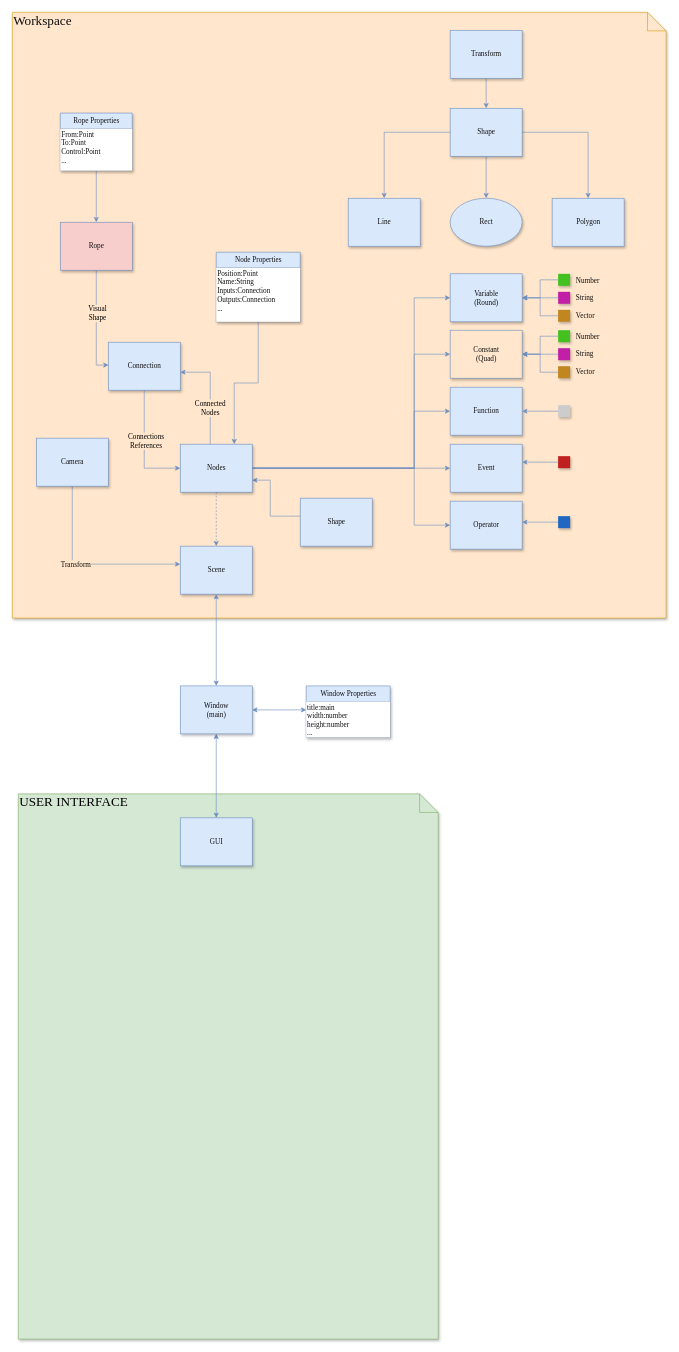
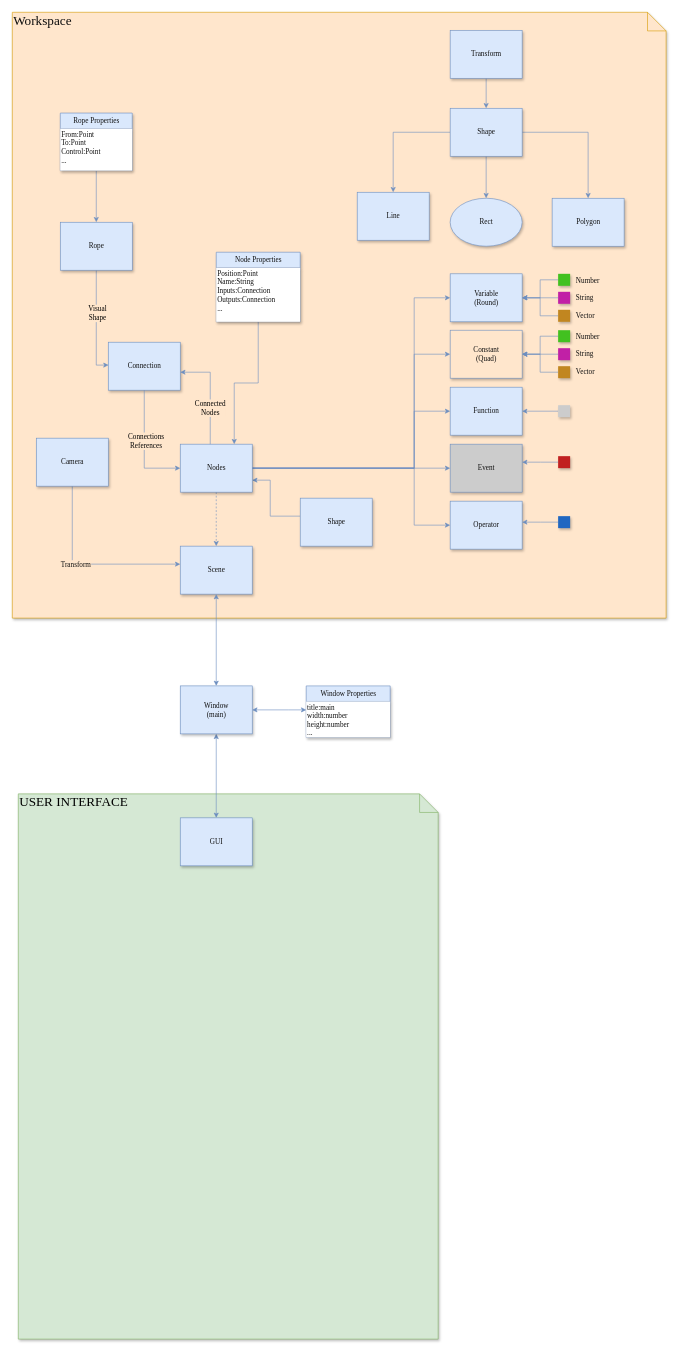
  <mxCell id="0" value="" />
  <mxCell id="1" parent="0" />
  <mxCell id="2" value="USER INTERFACE" style="shape=note;whiteSpace=wrap;html=1;size=31;verticalAlign=top;align=left;spacingTop=-6;shadow=1;strokeColor=#82b366;fillColor=#d5e8d4;fontFamily=Montserrat;fontSize=22;" parent="1" vertex="1"><mxGeometry x="30" y="1323" width="700" height="909" as="geometry" /></mxCell>
  <mxCell id="3" value="Workspace" style="shape=note;whiteSpace=wrap;html=1;size=31;verticalAlign=top;align=left;spacingTop=-6;shadow=1;strokeColor=#d79b00;fillColor=#ffe6cc;fontFamily=Montserrat;fontSize=22;fontColor=#0D0D0D;" parent="1" vertex="1"><mxGeometry x="20" y="20" width="1090" height="1010" as="geometry" /></mxCell>
  <mxCell id="4" value="Scene&lt;br&gt;" style="html=1;shadow=1;fontFamily=Montserrat;fontSize=12;fontColor=#101010;align=center;strokeColor=#6c8ebf;fillColor=#dae8fc;" parent="1" vertex="1"><mxGeometry x="300" y="910" width="120" height="80" as="geometry" /></mxCell>
  <mxCell id="5" style="edgeStyle=orthogonalEdgeStyle;rounded=0;html=1;jettySize=auto;orthogonalLoop=1;fontColor=#101010;fillColor=#dae8fc;strokeColor=#6c8ebf;fontFamily=Montserrat;" parent="1" source="7" target="4" edge="1"><mxGeometry relative="1" as="geometry"><Array as="points"><mxPoint x="120" y="940" /></Array></mxGeometry></mxCell>
  <mxCell id="6" value="Transform" style="text;html=1;resizable=0;points=[];align=center;verticalAlign=middle;labelBackgroundColor=#FFE6CC;fontColor=#101010;fontFamily=Montserrat;" parent="5" vertex="1" connectable="0"><mxGeometry x="-0.12" y="-4" relative="1" as="geometry"><mxPoint x="-0.5" y="-3.5" as="offset" /></mxGeometry></mxCell>
  <mxCell id="7" value="Camera" style="html=1;shadow=1;fontFamily=Montserrat;fontSize=12;fontColor=#101010;align=center;strokeColor=#6c8ebf;fillColor=#dae8fc;" parent="1" vertex="1"><mxGeometry x="60" y="730" width="120" height="80" as="geometry" /></mxCell>
  <mxCell id="8" style="edgeStyle=orthogonalEdgeStyle;rounded=0;html=1;jettySize=auto;orthogonalLoop=1;fontColor=#101010;fillColor=#dae8fc;strokeColor=#6c8ebf;fontFamily=Montserrat;startArrow=classic;startFill=1;entryX=0.5;entryY=1;entryDx=0;entryDy=0;" parent="1" source="9" target="35" edge="1"><mxGeometry relative="1" as="geometry"><mxPoint x="360" y="1283" as="targetPoint" /></mxGeometry></mxCell>
  <mxCell id="9" value="GUI" style="html=1;shadow=1;fontFamily=Montserrat;fontSize=12;fontColor=#101010;align=center;strokeColor=#6c8ebf;fillColor=#dae8fc;" parent="1" vertex="1"><mxGeometry x="300" y="1363" width="120" height="80" as="geometry" /></mxCell>
  <mxCell id="10" style="edgeStyle=orthogonalEdgeStyle;rounded=0;html=1;jettySize=auto;orthogonalLoop=1;fontFamily=Montserrat;fillColor=#dae8fc;strokeColor=#6c8ebf;dashed=1;" parent="1" source="16" target="4" edge="1"><mxGeometry relative="1" as="geometry" /></mxCell>
  <mxCell id="11" value="" style="edgeStyle=orthogonalEdgeStyle;rounded=0;jumpSize=0;html=1;startArrow=none;startFill=0;endArrow=classic;endFill=1;jettySize=auto;orthogonalLoop=1;fontFamily=Montserrat;fontSize=22;fontColor=#0D0D0D;fillColor=#dae8fc;strokeColor=#6c8ebf;" parent="1" source="16" target="18" edge="1"><mxGeometry relative="1" as="geometry"><Array as="points"><mxPoint x="690" y="780" /><mxPoint x="690" y="496" /></Array></mxGeometry></mxCell>
  <mxCell id="12" value="" style="edgeStyle=orthogonalEdgeStyle;rounded=0;html=1;jettySize=auto;orthogonalLoop=1;fillColor=#dae8fc;strokeColor=#6c8ebf;startArrow=classic;startFill=1;endArrow=none;endFill=0;" parent="1" source="16" target="17" edge="1"><mxGeometry relative="1" as="geometry"><Array as="points"><mxPoint x="450" y="800" /><mxPoint x="450" y="860" /></Array></mxGeometry></mxCell>
  <mxCell id="13" style="edgeStyle=orthogonalEdgeStyle;rounded=0;html=1;entryX=0;entryY=0.5;entryDx=0;entryDy=0;jettySize=auto;orthogonalLoop=1;fillColor=#dae8fc;strokeColor=#6c8ebf;" parent="1" source="16" target="48" edge="1"><mxGeometry relative="1" as="geometry"><Array as="points"><mxPoint x="690" y="780" /><mxPoint x="690" y="685" /></Array></mxGeometry></mxCell>
  <mxCell id="14" style="edgeStyle=orthogonalEdgeStyle;rounded=0;html=1;entryX=0;entryY=0.5;entryDx=0;entryDy=0;jettySize=auto;orthogonalLoop=1;fillColor=#dae8fc;strokeColor=#6c8ebf;" parent="1" source="16" target="49" edge="1"><mxGeometry relative="1" as="geometry"><Array as="points"><mxPoint x="670" y="780" /><mxPoint x="670" y="780" /></Array></mxGeometry></mxCell>
  <mxCell id="15" style="edgeStyle=orthogonalEdgeStyle;rounded=0;html=1;entryX=0;entryY=0.5;entryDx=0;entryDy=0;jettySize=auto;orthogonalLoop=1;fillColor=#dae8fc;strokeColor=#6c8ebf;" parent="1" source="16" target="50" edge="1"><mxGeometry relative="1" as="geometry"><Array as="points"><mxPoint x="690" y="780" /><mxPoint x="690" y="875" /></Array></mxGeometry></mxCell>
  <mxCell id="16" value="Nodes" style="html=1;shadow=1;fontFamily=Montserrat;fontSize=12;fontColor=#101010;align=center;strokeColor=#6c8ebf;fillColor=#dae8fc;" parent="1" vertex="1"><mxGeometry x="300" y="740" width="120" height="80" as="geometry" /></mxCell>
  <mxCell id="17" value="Shape" style="html=1;shadow=1;fontFamily=Montserrat;fontSize=12;fontColor=#101010;align=center;strokeColor=#6c8ebf;fillColor=#dae8fc;" parent="1" vertex="1"><mxGeometry x="500" y="830" width="120" height="80" as="geometry" /></mxCell>
  <mxCell id="18" value="Variable&lt;br&gt;(Round)&lt;br&gt;" style="html=1;shadow=1;fontFamily=Montserrat;fontSize=12;fontColor=#101010;align=center;strokeColor=#6c8ebf;fillColor=#dae8fc;" parent="1" vertex="1"><mxGeometry x="750" y="456" width="120" height="80" as="geometry" /></mxCell>
  <mxCell id="19" value="Constant&lt;br&gt;(Quad)&lt;br&gt;" style="html=1;shadow=1;fontFamily=Montserrat;fontSize=12;fontColor=#101010;align=center;strokeColor=#6c8ebf;fillColor=#ffe6cc;" parent="1" vertex="1"><mxGeometry x="750" y="550" width="120" height="80" as="geometry" /></mxCell>
  <mxCell id="20" value="Connection&lt;br&gt;" style="html=1;shadow=1;fontFamily=Montserrat;fontSize=12;fontColor=#101010;align=center;strokeColor=#6c8ebf;fillColor=#dae8fc;" parent="1" vertex="1"><mxGeometry x="180" y="570" width="120" height="80" as="geometry" /></mxCell>
  <mxCell id="21" value="" style="endArrow=classic;startArrow=none;html=1;fontFamily=Montserrat;fillColor=#dae8fc;strokeColor=#6c8ebf;jumpSize=0;rounded=0;edgeStyle=orthogonalEdgeStyle;startFill=0;" parent="1" source="20" target="16" edge="1"><mxGeometry width="50" height="50" relative="1" as="geometry"><mxPoint x="360" y="680" as="sourcePoint" /><mxPoint x="360" y="700.711" as="targetPoint" /><Array as="points"><mxPoint x="240" y="780" /></Array></mxGeometry></mxCell>
  <mxCell id="22" value="Connections&lt;br&gt;References&lt;br&gt;" style="text;html=1;resizable=0;points=[];align=center;verticalAlign=middle;labelBackgroundColor=#FFE6CC;fontFamily=Montserrat;" parent="21" vertex="1" connectable="0"><mxGeometry x="-0.114" y="2" relative="1" as="geometry"><mxPoint as="offset" /></mxGeometry></mxCell>
  <mxCell id="23" style="edgeStyle=orthogonalEdgeStyle;rounded=0;html=1;entryX=0.003;entryY=0.477;entryDx=0;entryDy=0;entryPerimeter=0;jettySize=auto;orthogonalLoop=1;fontFamily=Montserrat;fillColor=#dae8fc;strokeColor=#6c8ebf;" parent="1" source="26" target="20" edge="1"><mxGeometry relative="1" as="geometry" /></mxCell>
  <mxCell id="24" value="Visual&lt;br&gt;Shape&lt;br&gt;" style="text;html=1;resizable=0;points=[];align=center;verticalAlign=middle;labelBackgroundColor=#FFE6CC;fontFamily=Montserrat;labelBorderColor=none;" parent="23" vertex="1" connectable="0"><mxGeometry x="-0.205" y="1" relative="1" as="geometry"><mxPoint as="offset" /></mxGeometry></mxCell>
  <mxCell id="25" value="" style="edgeStyle=orthogonalEdgeStyle;rounded=0;jumpSize=0;html=1;startArrow=classic;startFill=1;jettySize=auto;orthogonalLoop=1;fontFamily=Montserrat;fillColor=#dae8fc;strokeColor=#6c8ebf;endArrow=none;endFill=0;" parent="1" source="26" target="27" edge="1"><mxGeometry relative="1" as="geometry" /></mxCell>
- <mxCell id="26" value="Rope&lt;br&gt;" style="html=1;shadow=1;fontFamily=Montserrat;fontSize=12;fontColor=#101010;align=center;strokeColor=#6c8ebf;fillColor=#f8cecc;" parent="1" vertex="1"><mxGeometry x="100" y="370" width="120" height="80" as="geometry" /></mxCell>
+ <mxCell id="26" value="Rope&lt;br&gt;" style="html=1;shadow=1;fontFamily=Montserrat;fontSize=12;fontColor=#101010;align=center;strokeColor=#6c8ebf;fillColor=#dae8fc;" parent="1" vertex="1"><mxGeometry x="100" y="370" width="120" height="80" as="geometry" /></mxCell>
  <mxCell id="27" value="Rope Properties&lt;br&gt;" style="swimlane;fontStyle=0;childLayout=stackLayout;horizontal=1;startSize=26;fillColor=#dae8fc;horizontalStack=0;resizeParent=1;resizeParentMax=0;resizeLast=0;collapsible=1;marginBottom=0;shadow=1;fontFamily=Montserrat;fontSize=12;fontColor=#101010;align=center;strokeColor=#6c8ebf;html=1;" parent="1" vertex="1"><mxGeometry x="100" y="188" width="120" height="96" as="geometry"><mxRectangle x="140" y="-300" width="130" height="26" as="alternateBounds" /></mxGeometry></mxCell>
  <mxCell id="28" value="From:Point&lt;br&gt;To:Point&lt;br&gt;Control:Point&lt;br&gt;...&lt;br&gt;&lt;br&gt;" style="text;html=1;resizable=0;points=[];autosize=1;align=left;verticalAlign=top;spacingTop=-4;fontFamily=Montserrat;fontColor=#101010;fillColor=#ffffff;gradientColor=none;strokeColor=none;shadow=1;" parent="27" vertex="1"><mxGeometry y="26" width="120" height="70" as="geometry" /></mxCell>
  <mxCell id="29" value="" style="endArrow=classic;startArrow=none;html=1;fontFamily=Montserrat;fillColor=#dae8fc;strokeColor=#6c8ebf;jumpSize=0;rounded=0;edgeStyle=orthogonalEdgeStyle;startFill=0;entryX=0;entryY=0;entryDx=120;entryDy=50;entryPerimeter=0;exitX=0;exitY=0;exitDx=50;exitDy=0;exitPerimeter=0;" parent="1" source="16" target="20" edge="1"><mxGeometry width="50" height="50" relative="1" as="geometry"><mxPoint x="250.333" y="660" as="sourcePoint" /><mxPoint x="310" y="789.833" as="targetPoint" /><Array as="points"><mxPoint x="350" y="620" /></Array></mxGeometry></mxCell>
  <mxCell id="30" value="Connected&lt;br&gt;Nodes&lt;br&gt;" style="text;html=1;resizable=0;points=[];align=center;verticalAlign=middle;labelBackgroundColor=#FFE6CC;fontFamily=Montserrat;" parent="29" vertex="1" connectable="0"><mxGeometry x="-0.5" y="-2" relative="1" as="geometry"><mxPoint x="-2.5" y="-17.5" as="offset" /></mxGeometry></mxCell>
  <mxCell id="31" style="edgeStyle=orthogonalEdgeStyle;rounded=0;jumpSize=0;html=1;entryX=0.75;entryY=0;entryDx=0;entryDy=0;startArrow=none;startFill=0;endArrow=classic;endFill=1;jettySize=auto;orthogonalLoop=1;fontFamily=Montserrat;fontSize=22;fontColor=#0D0D0D;fillColor=#dae8fc;strokeColor=#6c8ebf;" parent="1" source="32" target="16" edge="1"><mxGeometry relative="1" as="geometry" /></mxCell>
  <mxCell id="32" value="Node Properties&lt;br&gt;" style="swimlane;fontStyle=0;childLayout=stackLayout;horizontal=1;startSize=26;fillColor=#dae8fc;horizontalStack=0;resizeParent=1;resizeParentMax=0;resizeLast=0;collapsible=1;marginBottom=0;shadow=1;fontFamily=Montserrat;fontSize=12;fontColor=#101010;align=center;strokeColor=#6c8ebf;html=1;" parent="1" vertex="1"><mxGeometry x="360" y="420" width="140" height="116" as="geometry"><mxRectangle x="140" y="-300" width="130" height="26" as="alternateBounds" /></mxGeometry></mxCell>
  <mxCell id="33" value="Position:Point&lt;br&gt;Name:String&lt;br&gt;Inputs:Connection&lt;br&gt;Outputs:Connection&lt;br&gt;...&lt;br&gt;&lt;br&gt;" style="text;html=1;resizable=0;points=[];autosize=1;align=left;verticalAlign=top;spacingTop=-4;fontFamily=Montserrat;fontColor=#101010;fillColor=#ffffff;gradientColor=none;strokeColor=none;shadow=1;" parent="32" vertex="1"><mxGeometry y="26" width="140" height="90" as="geometry" /></mxCell>
  <mxCell id="34" style="edgeStyle=orthogonalEdgeStyle;rounded=0;html=1;entryX=0.5;entryY=1;entryDx=0;entryDy=0;jettySize=auto;orthogonalLoop=1;fillColor=#dae8fc;strokeColor=#6c8ebf;startArrow=classic;startFill=1;" parent="1" source="35" target="4" edge="1"><mxGeometry relative="1" as="geometry" /></mxCell>
  <mxCell id="35" value="Window&lt;br&gt;(main)&lt;br&gt;" style="html=1;shadow=1;fontFamily=Montserrat;fontSize=12;fontColor=#101010;align=center;strokeColor=#6c8ebf;fillColor=#dae8fc;" parent="1" vertex="1"><mxGeometry x="300" y="1143" width="120" height="80" as="geometry" /></mxCell>
  <mxCell id="36" style="edgeStyle=orthogonalEdgeStyle;rounded=0;html=1;entryX=1;entryY=0.5;entryDx=0;entryDy=0;startArrow=classic;startFill=1;jettySize=auto;orthogonalLoop=1;fillColor=#dae8fc;strokeColor=#6c8ebf;" parent="1" source="37" target="35" edge="1"><mxGeometry relative="1" as="geometry"><Array as="points"><mxPoint x="480" y="1183" /><mxPoint x="480" y="1183" /></Array></mxGeometry></mxCell>
  <mxCell id="37" value="Window Properties&lt;br&gt;" style="swimlane;fontStyle=0;childLayout=stackLayout;horizontal=1;startSize=26;fillColor=#dae8fc;horizontalStack=0;resizeParent=1;resizeParentMax=0;resizeLast=0;collapsible=1;marginBottom=0;shadow=1;fontFamily=Montserrat;fontSize=12;fontColor=#101010;align=center;strokeColor=#6c8ebf;html=1;" parent="1" vertex="1"><mxGeometry x="510" y="1143" width="140" height="86" as="geometry"><mxRectangle x="540" y="537" width="130" height="26" as="alternateBounds" /></mxGeometry></mxCell>
  <mxCell id="38" value="title:main&lt;br&gt;width:number&lt;br&gt;height:number&lt;br&gt;...&lt;br&gt;" style="text;html=1;resizable=0;points=[];autosize=1;align=left;verticalAlign=top;spacingTop=-4;fontFamily=Montserrat;fontColor=#101010;fillColor=#ffffff;gradientColor=none;strokeColor=none;shadow=1;" parent="37" vertex="1"><mxGeometry y="26" width="140" height="60" as="geometry" /></mxCell>
  <mxCell id="39" value="" style="edgeStyle=orthogonalEdgeStyle;rounded=0;html=1;jettySize=auto;orthogonalLoop=1;fillColor=#dae8fc;strokeColor=#6c8ebf;" parent="1" source="42" target="45" edge="1"><mxGeometry relative="1" as="geometry" /></mxCell>
  <mxCell id="40" value="" style="edgeStyle=orthogonalEdgeStyle;rounded=0;html=1;jettySize=auto;orthogonalLoop=1;fillColor=#dae8fc;strokeColor=#6c8ebf;" parent="1" source="42" target="44" edge="1"><mxGeometry relative="1" as="geometry" /></mxCell>
  <mxCell id="41" value="" style="edgeStyle=orthogonalEdgeStyle;rounded=0;html=1;jettySize=auto;orthogonalLoop=1;fillColor=#dae8fc;strokeColor=#6c8ebf;" parent="1" source="42" target="43" edge="1"><mxGeometry relative="1" as="geometry" /></mxCell>
  <mxCell id="42" value="Shape" style="html=1;shadow=1;fontFamily=Montserrat;fontSize=12;fontColor=#101010;align=center;strokeColor=#6c8ebf;fillColor=#dae8fc;" parent="1" vertex="1"><mxGeometry x="750" y="180" width="120" height="80" as="geometry" /></mxCell>
  <mxCell id="43" value="Polygon" style="html=1;shadow=1;fontFamily=Montserrat;fontSize=12;fontColor=#101010;align=center;strokeColor=#6c8ebf;fillColor=#dae8fc;" parent="1" vertex="1"><mxGeometry x="920" y="330" width="120" height="80" as="geometry" /></mxCell>
  <mxCell id="44" value="Rect" style="ellipse;html=1;shadow=1;fontFamily=Montserrat;fontSize=12;fontColor=#101010;align=center;strokeColor=#6c8ebf;fillColor=#dae8fc;" parent="1" vertex="1"><mxGeometry x="750" y="330" width="120" height="80" as="geometry" /></mxCell>
- <mxCell id="45" value="Line" style="html=1;shadow=1;fontFamily=Montserrat;fontSize=12;fontColor=#101010;align=center;strokeColor=#6c8ebf;fillColor=#dae8fc;" parent="1" vertex="1"><mxGeometry x="580" y="330" width="120" height="80" as="geometry" /></mxCell>
+ <mxCell id="45" value="Line" style="html=1;shadow=1;fontFamily=Montserrat;fontSize=12;fontColor=#101010;align=center;strokeColor=#6c8ebf;fillColor=#dae8fc;" parent="1" vertex="1"><mxGeometry x="595" y="320" width="120" height="80" as="geometry" /></mxCell>
  <mxCell id="46" style="edgeStyle=orthogonalEdgeStyle;rounded=0;html=1;entryX=0.5;entryY=0;entryDx=0;entryDy=0;startArrow=none;startFill=0;endArrow=classic;endFill=1;jettySize=auto;orthogonalLoop=1;fillColor=#dae8fc;strokeColor=#6c8ebf;" parent="1" source="47" target="42" edge="1"><mxGeometry relative="1" as="geometry" /></mxCell>
  <mxCell id="47" value="Transform" style="html=1;shadow=1;fontFamily=Montserrat;fontSize=12;fontColor=#101010;align=center;strokeColor=#6c8ebf;fillColor=#dae8fc;" parent="1" vertex="1"><mxGeometry x="750" y="50" width="120" height="80" as="geometry" /></mxCell>
  <mxCell id="48" value="Function" style="html=1;shadow=1;fontFamily=Montserrat;fontSize=12;fontColor=#101010;align=center;strokeColor=#6c8ebf;fillColor=#dae8fc;" parent="1" vertex="1"><mxGeometry x="750" y="645" width="120" height="80" as="geometry" /></mxCell>
- <mxCell id="49" value="Event" style="html=1;shadow=1;fontFamily=Montserrat;fontSize=12;fontColor=#101010;align=center;strokeColor=#6c8ebf;fillColor=#dae8fc;" parent="1" vertex="1"><mxGeometry x="750" y="740" width="120" height="80" as="geometry" /></mxCell>
+ <mxCell id="49" value="Event" style="html=1;shadow=1;fontFamily=Montserrat;fontSize=12;fontColor=#101010;align=center;strokeColor=#6c8ebf;fillColor=#cccccc;" parent="1" vertex="1"><mxGeometry x="750" y="740" width="120" height="80" as="geometry" /></mxCell>
  <mxCell id="50" value="Operator" style="html=1;shadow=1;fontFamily=Montserrat;fontSize=12;fontColor=#101010;align=center;strokeColor=#6c8ebf;fillColor=#dae8fc;" parent="1" vertex="1"><mxGeometry x="750" y="835" width="120" height="80" as="geometry" /></mxCell>
  <mxCell id="51" style="edgeStyle=orthogonalEdgeStyle;rounded=0;html=1;jettySize=auto;orthogonalLoop=1;fillColor=#dae8fc;strokeColor=#6c8ebf;" parent="1" source="16" edge="1"><mxGeometry relative="1" as="geometry"><mxPoint x="420" y="780" as="sourcePoint" /><mxPoint x="750" y="590" as="targetPoint" /><Array as="points"><mxPoint x="690" y="780" /><mxPoint x="690" y="590" /><mxPoint x="750" y="590" /></Array></mxGeometry></mxCell>
  <mxCell id="52" style="edgeStyle=orthogonalEdgeStyle;rounded=0;html=1;entryX=1;entryY=0.5;entryDx=0;entryDy=0;jettySize=auto;orthogonalLoop=1;fillColor=#dae8fc;strokeColor=#6c8ebf;" parent="1" source="53" target="18" edge="1"><mxGeometry relative="1" as="geometry" /></mxCell>
  <mxCell id="53" value="Number" style="html=1;shadow=1;fontFamily=Montserrat;fontSize=12;fontColor=#101010;align=left;strokeColor=none;fillColor=#42C120;labelPosition=right;verticalLabelPosition=middle;verticalAlign=bottom;horizontal=1;spacingLeft=8;" parent="1" vertex="1"><mxGeometry x="930" y="456" width="20" height="20" as="geometry" /></mxCell>
  <mxCell id="54" style="edgeStyle=orthogonalEdgeStyle;rounded=0;html=1;entryX=1;entryY=0.5;entryDx=0;entryDy=0;jettySize=auto;orthogonalLoop=1;fillColor=#dae8fc;strokeColor=#6c8ebf;" parent="1" edge="1"><mxGeometry relative="1" as="geometry"><mxPoint x="870" y="590" as="targetPoint" /><mxPoint x="930" y="590" as="sourcePoint" /></mxGeometry></mxCell>
  <mxCell id="55" style="edgeStyle=orthogonalEdgeStyle;rounded=0;html=1;entryX=1;entryY=0.5;entryDx=0;entryDy=0;jettySize=auto;orthogonalLoop=1;fillColor=#dae8fc;strokeColor=#6c8ebf;" parent="1" source="56" edge="1"><mxGeometry relative="1" as="geometry"><mxPoint x="870" y="685" as="targetPoint" /><Array as="points"><mxPoint x="920" y="685" /><mxPoint x="920" y="685" /></Array></mxGeometry></mxCell>
  <mxCell id="56" value="" style="html=1;shadow=1;fontFamily=Montserrat;fontSize=12;fontColor=#101010;align=center;strokeColor=none;fillColor=#CCCCCC;" parent="1" vertex="1"><mxGeometry x="930" y="675" width="20" height="20" as="geometry" /></mxCell>
  <mxCell id="57" style="edgeStyle=orthogonalEdgeStyle;rounded=0;html=1;entryX=1;entryY=0.5;entryDx=0;entryDy=0;jettySize=auto;orthogonalLoop=1;fillColor=#dae8fc;strokeColor=#6c8ebf;" parent="1" source="58" edge="1"><mxGeometry relative="1" as="geometry"><mxPoint x="870" y="770" as="targetPoint" /></mxGeometry></mxCell>
  <mxCell id="58" value="" style="html=1;shadow=1;fontFamily=Montserrat;fontSize=12;fontColor=#101010;align=center;strokeColor=none;fillColor=#C12020;" parent="1" vertex="1"><mxGeometry x="930" y="760" width="20" height="20" as="geometry" /></mxCell>
  <mxCell id="59" style="edgeStyle=orthogonalEdgeStyle;rounded=0;html=1;entryX=1;entryY=0.5;entryDx=0;entryDy=0;jettySize=auto;orthogonalLoop=1;fillColor=#dae8fc;strokeColor=#6c8ebf;" parent="1" source="60" edge="1"><mxGeometry relative="1" as="geometry"><mxPoint x="870" y="870" as="targetPoint" /></mxGeometry></mxCell>
  <mxCell id="60" value="" style="html=1;shadow=1;fontFamily=Montserrat;fontSize=12;fontColor=#101010;align=center;strokeColor=none;fillColor=#2067C1;" parent="1" vertex="1"><mxGeometry x="930" y="860" width="20" height="20" as="geometry" /></mxCell>
  <mxCell id="61" style="edgeStyle=orthogonalEdgeStyle;rounded=0;html=1;entryX=1;entryY=0.5;entryDx=0;entryDy=0;jettySize=auto;orthogonalLoop=1;strokeColor=#6c8ebf;fillColor=#dae8fc;" parent="1" source="62" target="18" edge="1"><mxGeometry relative="1" as="geometry" /></mxCell>
  <mxCell id="62" value="String" style="html=1;shadow=1;fontFamily=Montserrat;fontSize=12;fontColor=#101010;align=left;strokeColor=none;fillColor=#C120A6;labelPosition=right;verticalLabelPosition=middle;verticalAlign=middle;labelBackgroundColor=none;spacingLeft=8;" parent="1" vertex="1"><mxGeometry x="930" y="486" width="20" height="20" as="geometry" /></mxCell>
  <mxCell id="63" style="edgeStyle=orthogonalEdgeStyle;rounded=0;html=1;entryX=1;entryY=0.5;entryDx=0;entryDy=0;jettySize=auto;orthogonalLoop=1;strokeColor=#6c8ebf;fillColor=#dae8fc;" parent="1" source="64" target="18" edge="1"><mxGeometry relative="1" as="geometry" /></mxCell>
  <mxCell id="64" value="&lt;div style=&quot;text-align: left&quot;&gt;&lt;span&gt;Vector&lt;/span&gt;&lt;/div&gt;" style="html=1;shadow=1;fontFamily=Montserrat;fontSize=12;fontColor=#101010;align=left;strokeColor=none;fillColor=#C18620;labelPosition=right;verticalLabelPosition=middle;verticalAlign=middle;spacingLeft=8;" parent="1" vertex="1"><mxGeometry x="930" y="516" width="20" height="20" as="geometry" /></mxCell>
  <mxCell id="65" style="edgeStyle=orthogonalEdgeStyle;rounded=0;html=1;entryX=1;entryY=0.5;entryDx=0;entryDy=0;jettySize=auto;orthogonalLoop=1;strokeColor=#6c8ebf;fillColor=#dae8fc;" parent="1" source="66" target="19" edge="1"><mxGeometry relative="1" as="geometry" /></mxCell>
  <mxCell id="66" value="Number" style="html=1;shadow=1;fontFamily=Montserrat;fontSize=12;fontColor=#101010;align=left;strokeColor=none;fillColor=#42C120;labelPosition=right;verticalLabelPosition=middle;verticalAlign=bottom;horizontal=1;spacingLeft=8;" parent="1" vertex="1"><mxGeometry x="930" y="550" width="20" height="20" as="geometry" /></mxCell>
  <mxCell id="67" value="String" style="html=1;shadow=1;fontFamily=Montserrat;fontSize=12;fontColor=#101010;align=left;strokeColor=none;fillColor=#C120A6;labelPosition=right;verticalLabelPosition=middle;verticalAlign=middle;labelBackgroundColor=none;spacingLeft=8;" parent="1" vertex="1"><mxGeometry x="930" y="580" width="20" height="20" as="geometry" /></mxCell>
  <mxCell id="68" style="edgeStyle=orthogonalEdgeStyle;rounded=0;html=1;entryX=1;entryY=0.5;entryDx=0;entryDy=0;jettySize=auto;orthogonalLoop=1;strokeColor=#6c8ebf;fillColor=#dae8fc;" parent="1" source="69" target="19" edge="1"><mxGeometry relative="1" as="geometry" /></mxCell>
  <mxCell id="69" value="&lt;div style=&quot;text-align: left&quot;&gt;&lt;span&gt;Vector&lt;/span&gt;&lt;/div&gt;" style="html=1;shadow=1;fontFamily=Montserrat;fontSize=12;fontColor=#101010;align=left;strokeColor=none;fillColor=#C18620;labelPosition=right;verticalLabelPosition=middle;verticalAlign=middle;spacingLeft=8;" parent="1" vertex="1"><mxGeometry x="930" y="610" width="20" height="20" as="geometry" /></mxCell>
